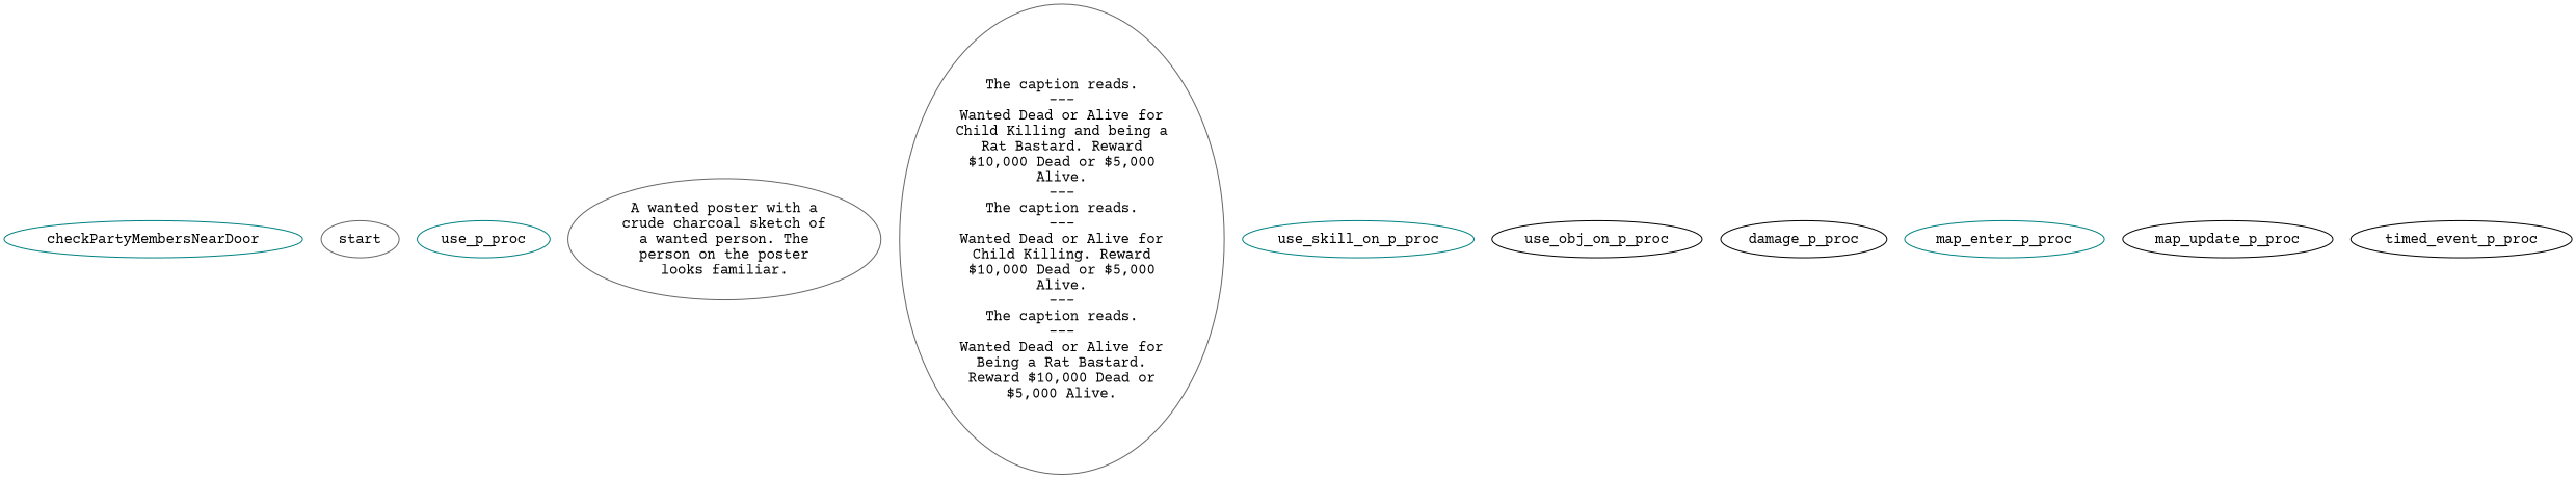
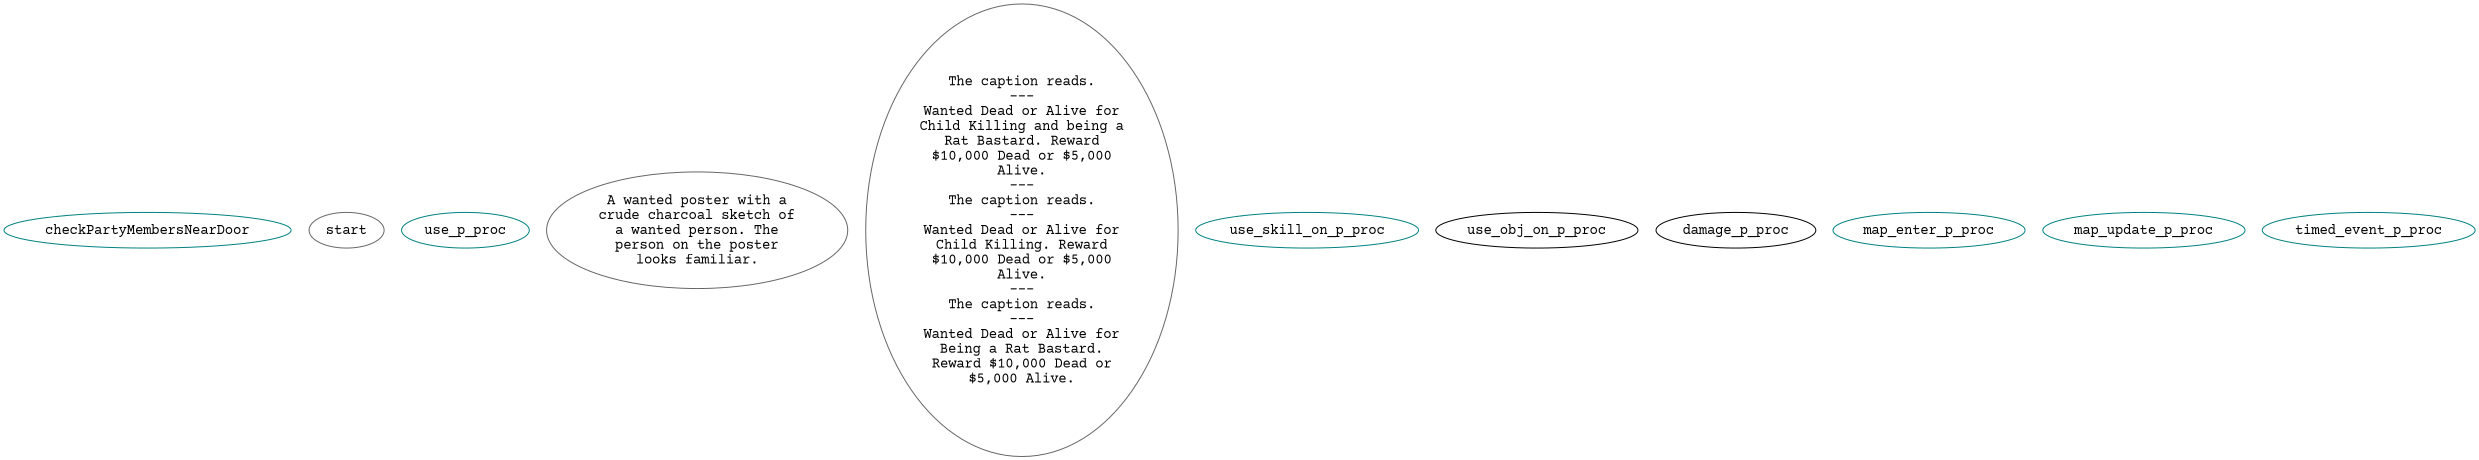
  digraph {
    fontname="Courier Prime"
    node [color=teal fillcolor="#FFFFFF" style=filled fontname="Courier Prime"]
    checkPartyMembersNearDoor
    start [color=gray40]
    use_p_proc
    n4 [color=gray40 label="A wanted poster with a\ncrude charcoal sketch of\na wanted person. The\nperson on the poster\nlooks familiar."]
    n5 [color=gray40 label="The caption reads.\n---\nWanted Dead or Alive for\nChild Killing and being a\nRat Bastard. Reward\n$10,000 Dead or $5,000\nAlive.\n---\nThe caption reads.\n---\nWanted Dead or Alive for\nChild Killing. Reward\n$10,000 Dead or $5,000\nAlive.\n---\nThe caption reads.\n---\nWanted Dead or Alive for\nBeing a Rat Bastard.\nReward $10,000 Dead or\n$5,000 Alive."]
    use_skill_on_p_proc
    use_obj_on_p_proc [color=black]
    damage_p_proc [color=black]
    map_enter_p_proc
-   map_update_p_proc [color=black]
-   timed_event_p_proc [color=black]
+   map_update_p_proc
+   timed_event_p_proc
  }
